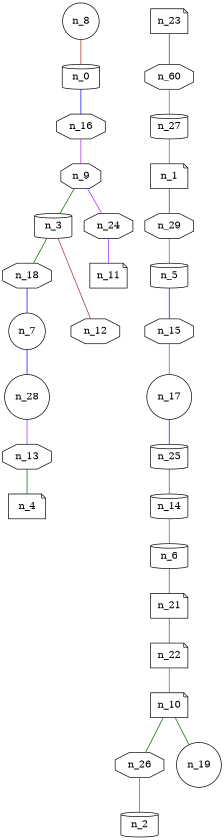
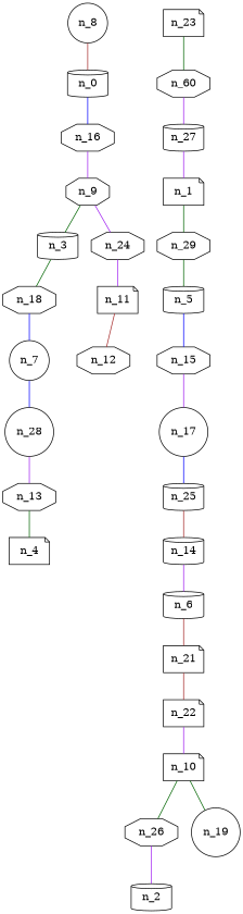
  graph {
    node [shape=octagon]
    edge [color=purple]
    n_0 [shape=cylinder]
    n_16
    n_9
    n_3 [shape=cylinder]
    n_24
    n_1 [shape=note]
    n_29
    n_5 [shape=cylinder]
    n_15
    n_2 [shape=cylinder]
    n_8 [shape=circle]
    n_18
    n_12
    n_7 [shape=circle]
    n_28 [shape=circle]
    n_17 [shape=circle]
    n_25 [shape=cylinder]
    n_6 [shape=cylinder]
    n_21 [shape=note]
    n_22 [shape=note]
    n_10 [shape=note]
    n_13
    n_4 [shape=note]
    n_11 [shape=note]
    n_26
    n_19 [shape=circle]
    n_14 [shape=cylinder]
    n28 [label=n_60]
    n_27 [shape=cylinder]
    n_23 [shape=note]
    n_0 -- n_16 [color=blue]
    n_16 -- n_9
    n_9 -- n_3 [color=darkgreen]
    n_9 -- n_24
    n_3 -- n_18 [color=darkgreen]
-   n_3 -- n_12 [color=brown]
+   n_11 -- n_12 [color=brown]
    n_24 -- n_11
    n_1 -- n_29 [color=darkgreen]
-   n_29 -- n_5
+   n_29 -- n_5 [color=darkgreen]
    n_5 -- n_15 [color=blue]
    n_15 -- n_17
    n_8 -- n_0 [color=brown]
    n_18 -- n_7 [color=blue]
    n_7 -- n_28 [color=blue]
    n_28 -- n_13
    n_17 -- n_25 [color=blue]
    n_25 -- n_14 [color=brown]
    n_6 -- n_21 [color=brown]
    n_21 -- n_22 [color=brown]
    n_22 -- n_10
    n_10 -- n_26 [color=darkgreen]
    n_10 -- n_19 [color=darkgreen]
    n_13 -- n_4 [color=darkgreen]
    n_26 -- n_2
    n_14 -- n_6
    n28 -- n_27
    n_27 -- n_1
    n_23 -- n28 [color=darkgreen]
  }
